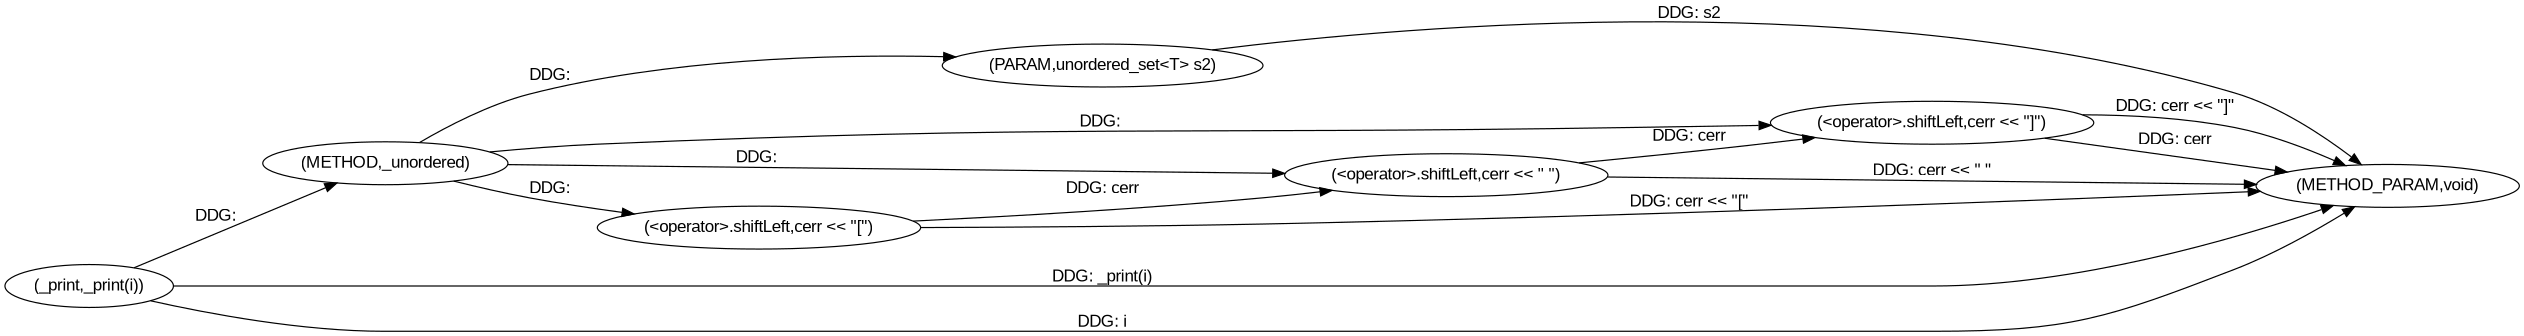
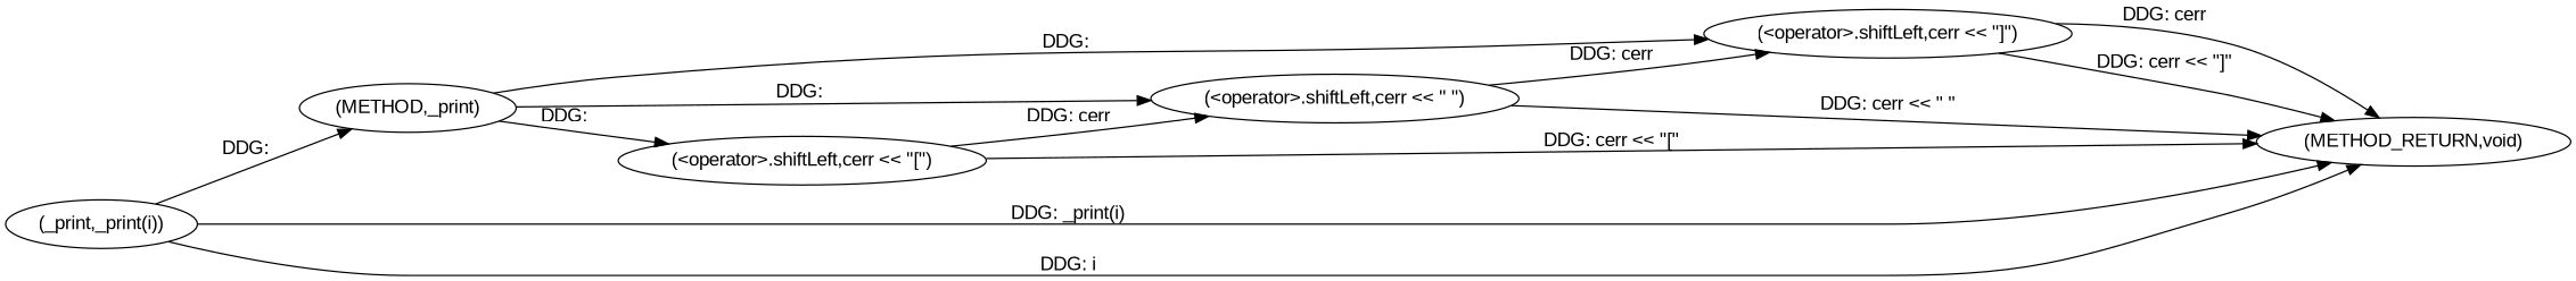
  digraph {
    fontname="Liberation Sans"
    rankdir=LR
    node [fontname="Liberation Sans"]
    edge [fontname="Liberation Sans"]
-   n1 [label="(METHOD,_unordered)"]
-   n2 [label="(PARAM,unordered_set<T> s2)"]
+   n1 [label="(METHOD,_print)"]
    n3 [label="(<operator>.shiftLeft,cerr << \"[\")"]
    n4 [label="(<operator>.shiftLeft,cerr << \"]\")"]
    n5 [label="(<operator>.shiftLeft,cerr << \" \")"]
-   n6 [label="(METHOD_PARAM,void)"]
+   n6 [label="(METHOD_RETURN,void)"]
    n7 [label="(_print,_print(i))"]
-   n1 -> n2 [label="DDG: "]
    n1 -> n3 [label="DDG: "]
    n1 -> n4 [label="DDG: "]
    n1 -> n5 [label="DDG: "]
-   n2 -> n6 [label="DDG: s2"]
    n3 -> n5 [label="DDG: cerr"]
    n3 -> n6 [label="DDG: cerr << \"[\""]
    n4 -> n6 [label="DDG: cerr"]
    n4 -> n6 [label="DDG: cerr << \"]\""]
    n5 -> n4 [label="DDG: cerr"]
    n5 -> n6 [label="DDG: cerr << \" \""]
    n7 -> n1 [label="DDG: "]
    n7 -> n6 [label="DDG: _print(i)"]
    n7 -> n6 [label="DDG: i"]
  }
